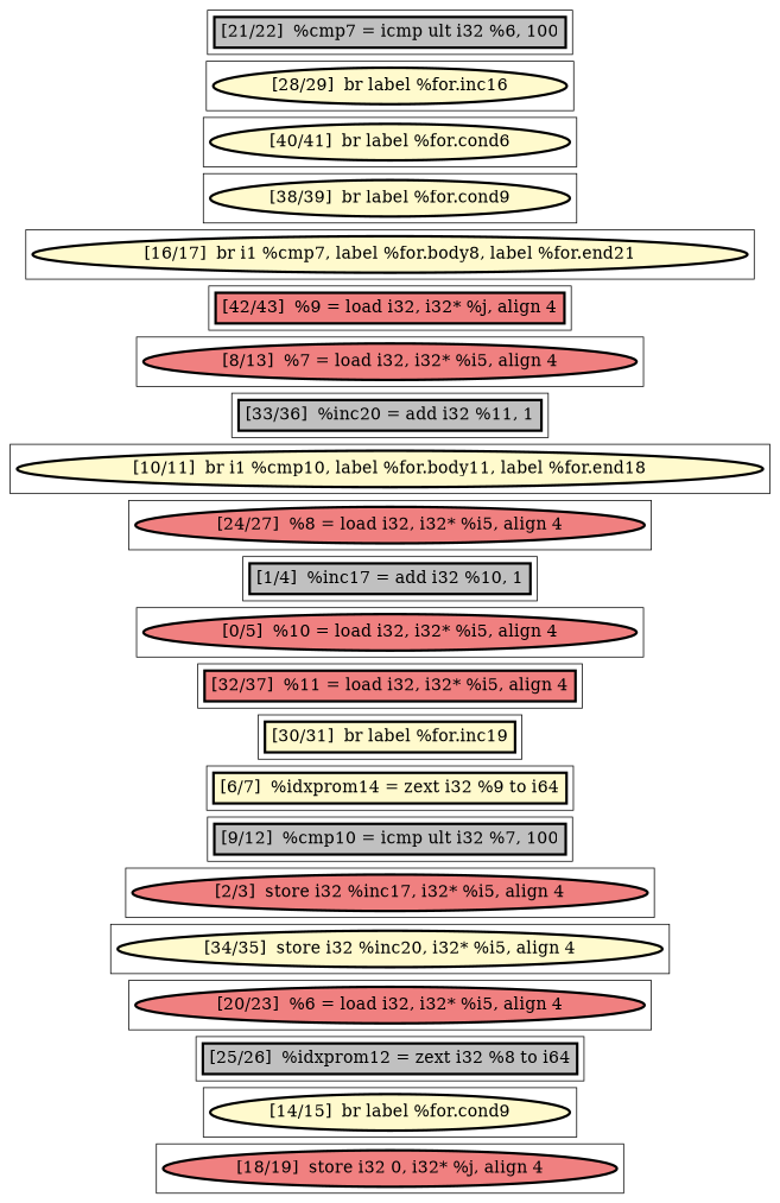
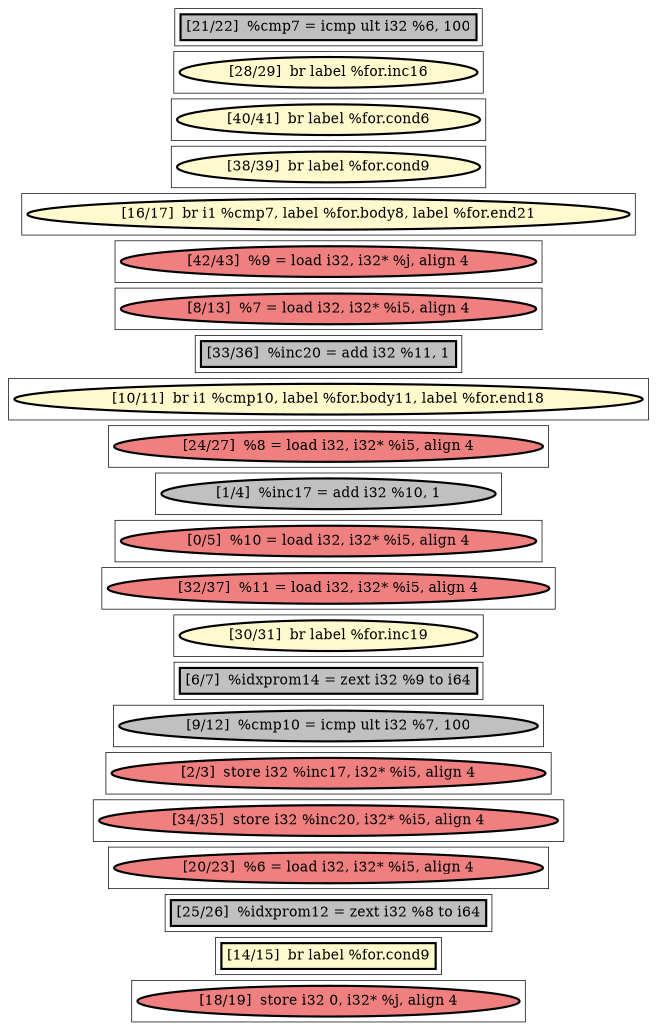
  digraph {
    rankdir=LR
    node [fillcolor=lightcoral fontsize=20 penwidth=3.0 shape=ellipse style=filled]
    n1 [label="[18/19]  store i32 0, i32* %j, align 4"]
-   n2 [fillcolor=lemonchiffon label="[14/15]  br label %for.cond9"]
+   n2 [fillcolor=lemonchiffon label="[14/15]  br label %for.cond9" shape=box]
    n3 [fillcolor=grey label="[25/26]  %idxprom12 = zext i32 %8 to i64" shape=rectangle]
    n4 [label="[20/23]  %6 = load i32, i32* %i5, align 4"]
-   n5 [fillcolor=lemonchiffon label="[34/35]  store i32 %inc20, i32* %i5, align 4"]
+   n5 [label="[34/35]  store i32 %inc20, i32* %i5, align 4"]
    n6 [label="[2/3]  store i32 %inc17, i32* %i5, align 4"]
-   n7 [fillcolor=grey label="[9/12]  %cmp10 = icmp ult i32 %7, 100" shape=rectangle]
-   n8 [fillcolor=lemonchiffon label="[6/7]  %idxprom14 = zext i32 %9 to i64" shape=rectangle]
-   n9 [fillcolor=lemonchiffon label="[30/31]  br label %for.inc19" shape=box]
-   n10 [label="[32/37]  %11 = load i32, i32* %i5, align 4" shape=box]
+   n7 [fillcolor=grey label="[9/12]  %cmp10 = icmp ult i32 %7, 100"]
+   n8 [fillcolor=grey label="[6/7]  %idxprom14 = zext i32 %9 to i64" shape=rectangle]
+   n9 [fillcolor=lemonchiffon label="[30/31]  br label %for.inc19"]
+   n10 [label="[32/37]  %11 = load i32, i32* %i5, align 4"]
    n11 [label="[0/5]  %10 = load i32, i32* %i5, align 4"]
-   n12 [fillcolor=grey label="[1/4]  %inc17 = add i32 %10, 1" shape=rectangle]
+   n12 [fillcolor=grey label="[1/4]  %inc17 = add i32 %10, 1"]
    n13 [label="[24/27]  %8 = load i32, i32* %i5, align 4"]
    n14 [fillcolor=lemonchiffon label="[10/11]  br i1 %cmp10, label %for.body11, label %for.end18"]
    n15 [fillcolor=grey label="[33/36]  %inc20 = add i32 %11, 1" shape=rectangle]
    n16 [label="[8/13]  %7 = load i32, i32* %i5, align 4"]
-   n17 [label="[42/43]  %9 = load i32, i32* %j, align 4" shape=box]
+   n17 [label="[42/43]  %9 = load i32, i32* %j, align 4"]
    n18 [fillcolor=lemonchiffon label="[16/17]  br i1 %cmp7, label %for.body8, label %for.end21"]
    n19 [fillcolor=lemonchiffon label="[38/39]  br label %for.cond9"]
    n20 [fillcolor=lemonchiffon label="[40/41]  br label %for.cond6"]
    n21 [fillcolor=lemonchiffon label="[28/29]  br label %for.inc16"]
    n22 [fillcolor=grey label="[21/22]  %cmp7 = icmp ult i32 %6, 100" shape=rectangle]
    subgraph cluster_1 {
      n1
    }
    subgraph cluster_2 {
      n2
    }
    subgraph cluster_3 {
      n3
    }
    subgraph cluster_4 {
      n4
    }
    subgraph cluster_5 {
      n5
    }
    subgraph cluster_6 {
      n6
    }
    subgraph cluster_7 {
      n7
    }
    subgraph cluster_8 {
      n8
    }
    subgraph cluster_9 {
      n9
    }
    subgraph cluster_10 {
      n10
    }
    subgraph cluster_11 {
      n11
    }
    subgraph cluster_12 {
      n12
    }
    subgraph cluster_13 {
      n13
    }
    subgraph cluster_14 {
      n14
    }
    subgraph cluster_15 {
      n15
    }
    subgraph cluster_16 {
      n16
    }
    subgraph cluster_17 {
      n17
    }
    subgraph cluster_18 {
      n18
    }
    subgraph cluster_19 {
      n19
    }
    subgraph cluster_20 {
      n20
    }
    subgraph cluster_21 {
      n21
    }
    subgraph cluster_22 {
      n22
    }
  }
